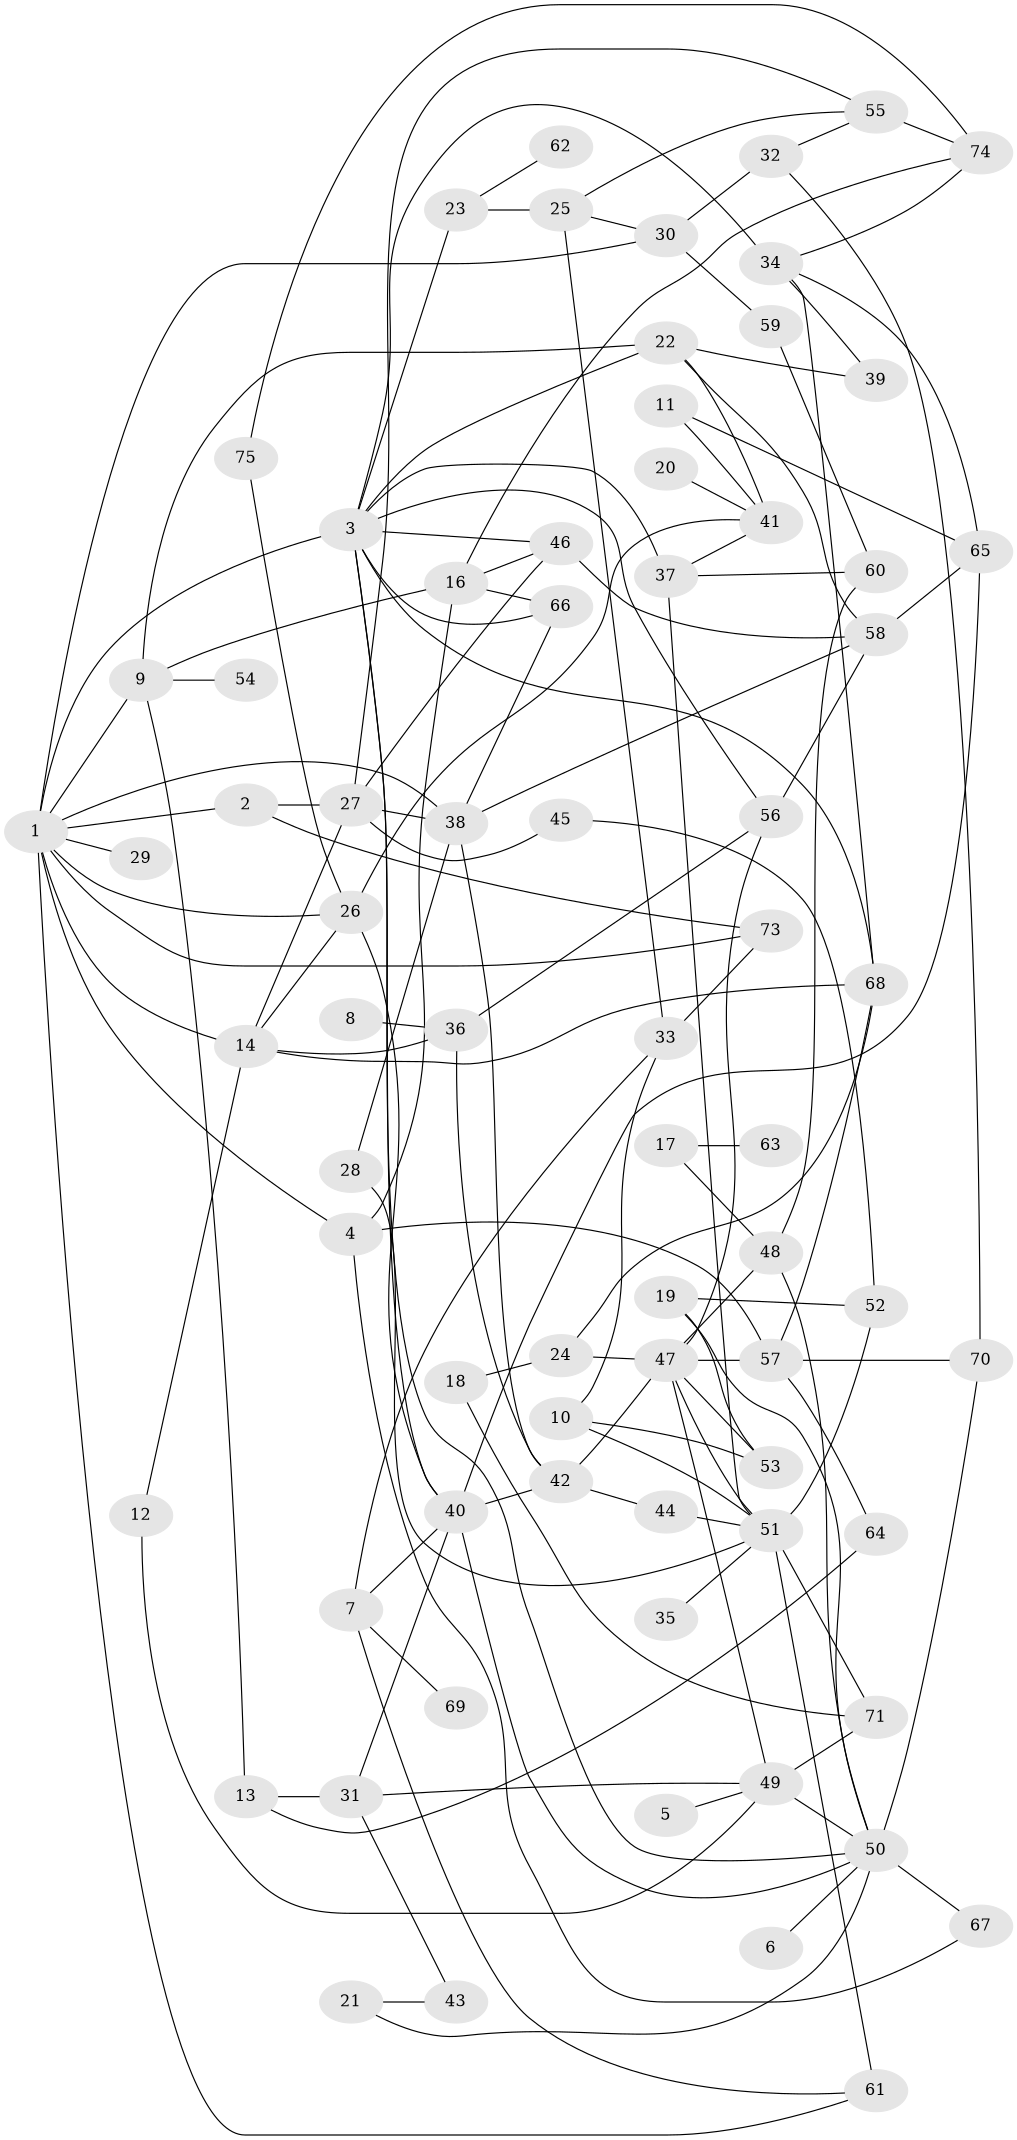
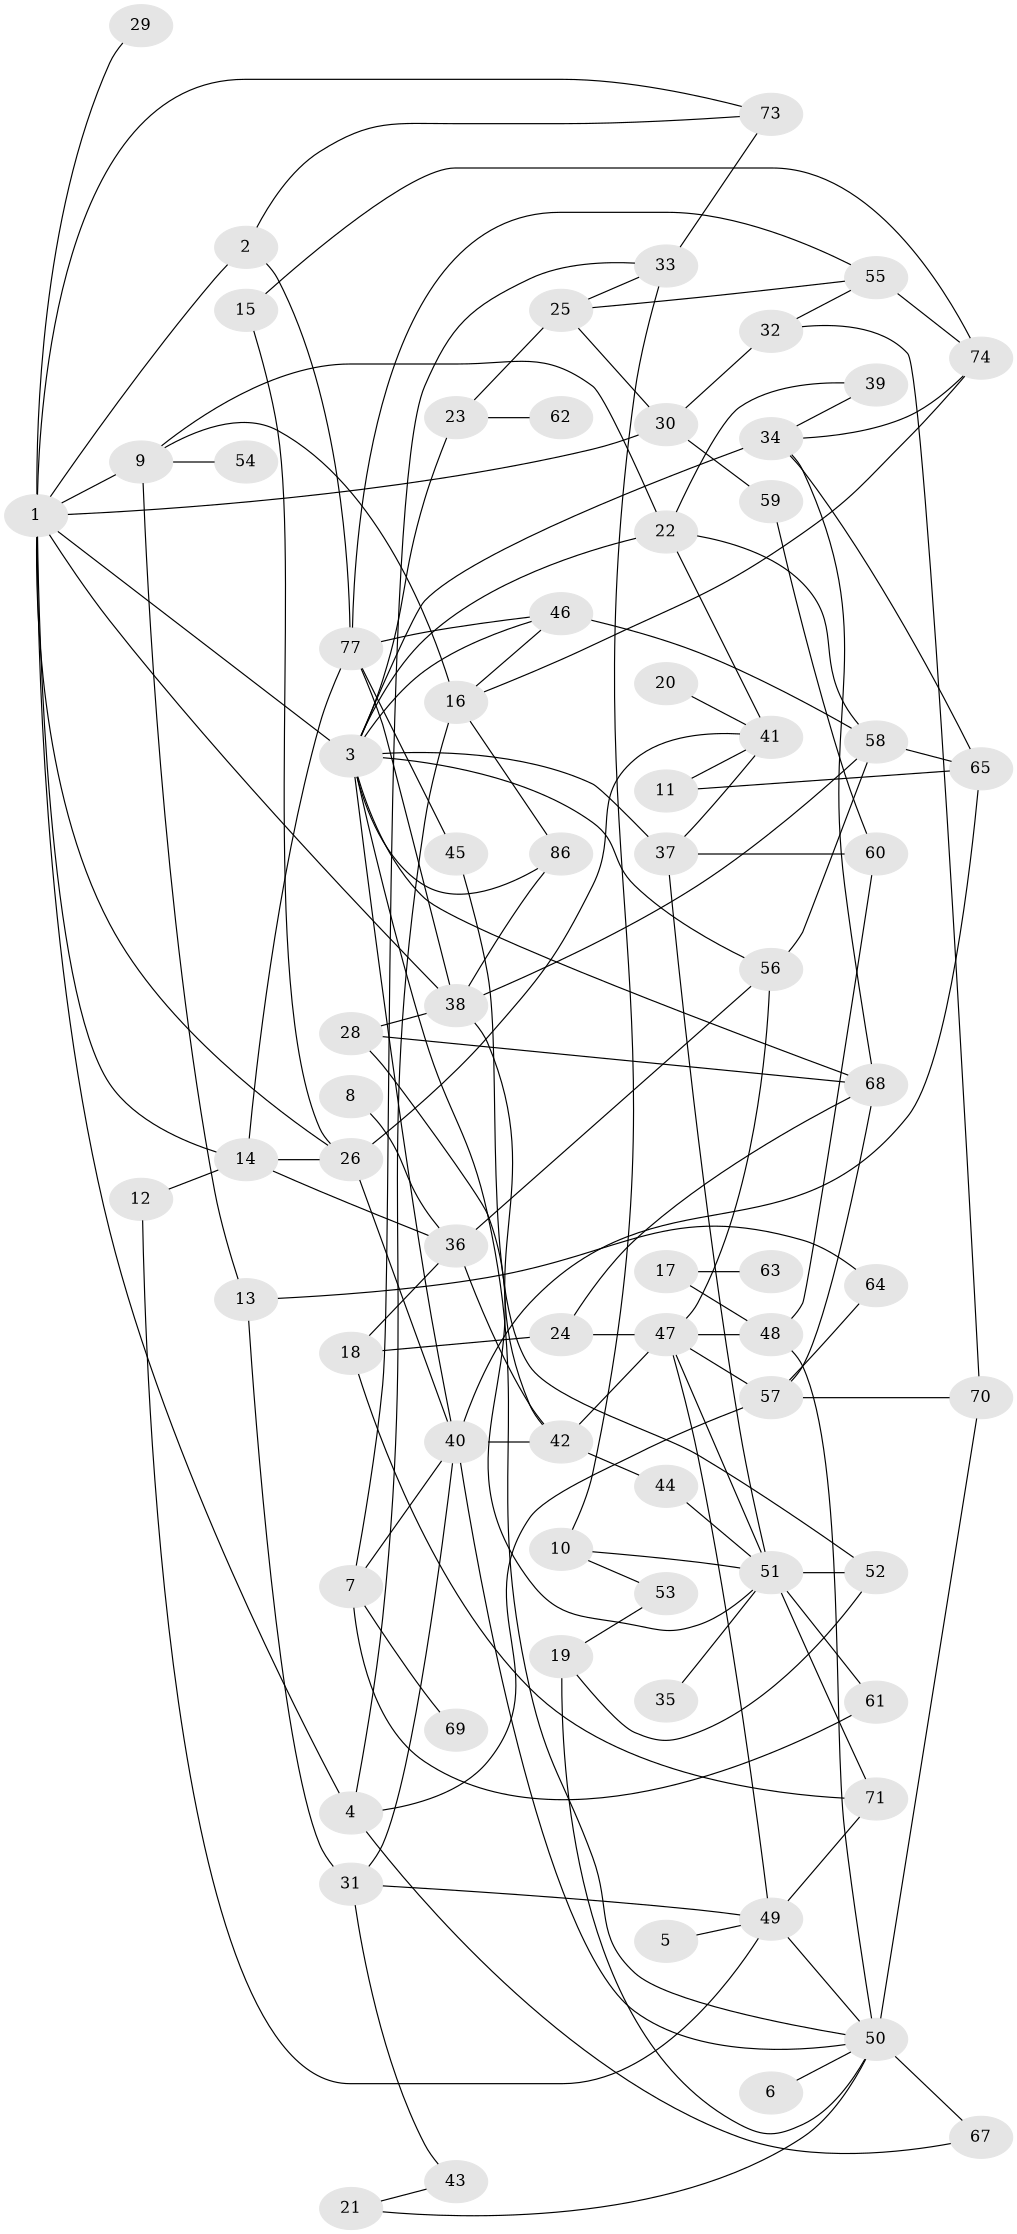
  graph {
    rankdir=LR
    node [color=gray90 style=filled]
    edge [weight=1.0]
    1
    2
    3
    4
    9
    14
    26
    29
    30
    38
    61
    73
-   27
+   27 [label=77]
    22
    23
    34
    37
    40
    46
    50
    56
-   66
+   66 [label=86]
    68
    16
    57
    67
    13
    54
    36
    41
    32
    59
    58
    42
    55
    45
    39
    25
    62
    65
    74
    51
    60
    70
    64
    5
    49
    71
    6
    7
    33
    69
    8
    31
    10
    53
    52
    11
    12
    43
-   15 [label=75]
+   15
    17
    48
    63
    18
    24
    47
    19
    20
    21
    28
    35
    44
    1 -- 2
    1 -- 3
    1 -- 4
    1 -- 9
    1 -- 14
    1 -- 26
    1 -- 29
    1 -- 30 [weight=2.0]
    1 -- 38
-   1 -- 61
    1 -- 73
    2 -- 73
    2 -- 27
    3 -- 22
    3 -- 23
    3 -- 34
    3 -- 37
    3 -- 40
    3 -- 46
    3 -- 50
    3 -- 56
    3 -- 66
    3 -- 68
    4 -- 16
    4 -- 57
    4 -- 67
    9 -- 22
    9 -- 16
    9 -- 13
    9 -- 54
    14 -- 26
    14 -- 27
    14 -- 36
    26 -- 40
    26 -- 41
    30 -- 32
    30 -- 59
    38 -- 66
    38 -- 58
    38 -- 42
    27 -- 38
    27 -- 46
    27 -- 55
    27 -- 45
    22 -- 41
    22 -- 58
    22 -- 39
    23 -- 25
    23 -- 62
    34 -- 68
    34 -- 39
    34 -- 65
    34 -- 74
    37 -- 41
    37 -- 51
    37 -- 60
    40 -- 50
    40 -- 42
    40 -- 65
    46 -- 58
    50 -- 67
    50 -- 70
    56 -- 58
    16 -- 46
    16 -- 66
    16 -- 74
    57 -- 68
    57 -- 70
    57 -- 64
    13 -- 64
    13 -- 31
    36 -- 56
    36 -- 42
    32 -- 55
    32 -- 70
    59 -- 60
    58 -- 65
    42 -- 47
    42 -- 44
    55 -- 74
    45 -- 52
    25 -- 30
    25 -- 55
    25 -- 33
    51 -- 61
    51 -- 71
    51 -- 52
    5 -- 49
    49 -- 50
    49 -- 71
    6 -- 50
    7 -- 61
    7 -- 40
    7 -- 33
    7 -- 69
    33 -- 73
    8 -- 36
    31 -- 40
    31 -- 49
    31 -- 43
    10 -- 51
    10 -- 33
    10 -- 53 [weight=2.0]
    11 -- 41
    11 -- 65
    12 -- 14
    12 -- 49
    15 -- 26
    15 -- 74
    17 -- 48
    17 -- 63
    48 -- 50
    48 -- 60
+   18 -- 36
    18 -- 71
    18 -- 24
    24 -- 68
    24 -- 47
    47 -- 56
    47 -- 57
    47 -- 51
    47 -- 49
-   47 -- 53
    47 -- 48
    19 -- 50
    19 -- 53
    19 -- 52
    20 -- 41
    21 -- 50
    21 -- 43
    28 -- 38
-   14 -- 68
+   28 -- 68
    28 -- 51
    35 -- 51
    44 -- 51
  }
